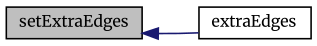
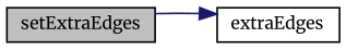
  digraph {
    rankdir=LR
    fontname=Merriweather
    node [color=black fontname=Merriweather fontsize=10 shape=record]
    n1 [fillcolor=grey75 fontcolor=black height=0.2 label=setExtraEdges style=filled width=0.4]
    n2 [height=0.2 label=extraEdges width=0.4]
-   n1 -> n2 [color=midnightblue dir=back fontname=Merriweather fontsize=10 labelfontname=FreeSans labelfontsize=10 style=solid]
+   n2 -> n1 [color=midnightblue dir=back fontname=Merriweather fontsize=10 labelfontname=FreeSans labelfontsize=10 style=solid]
  }
